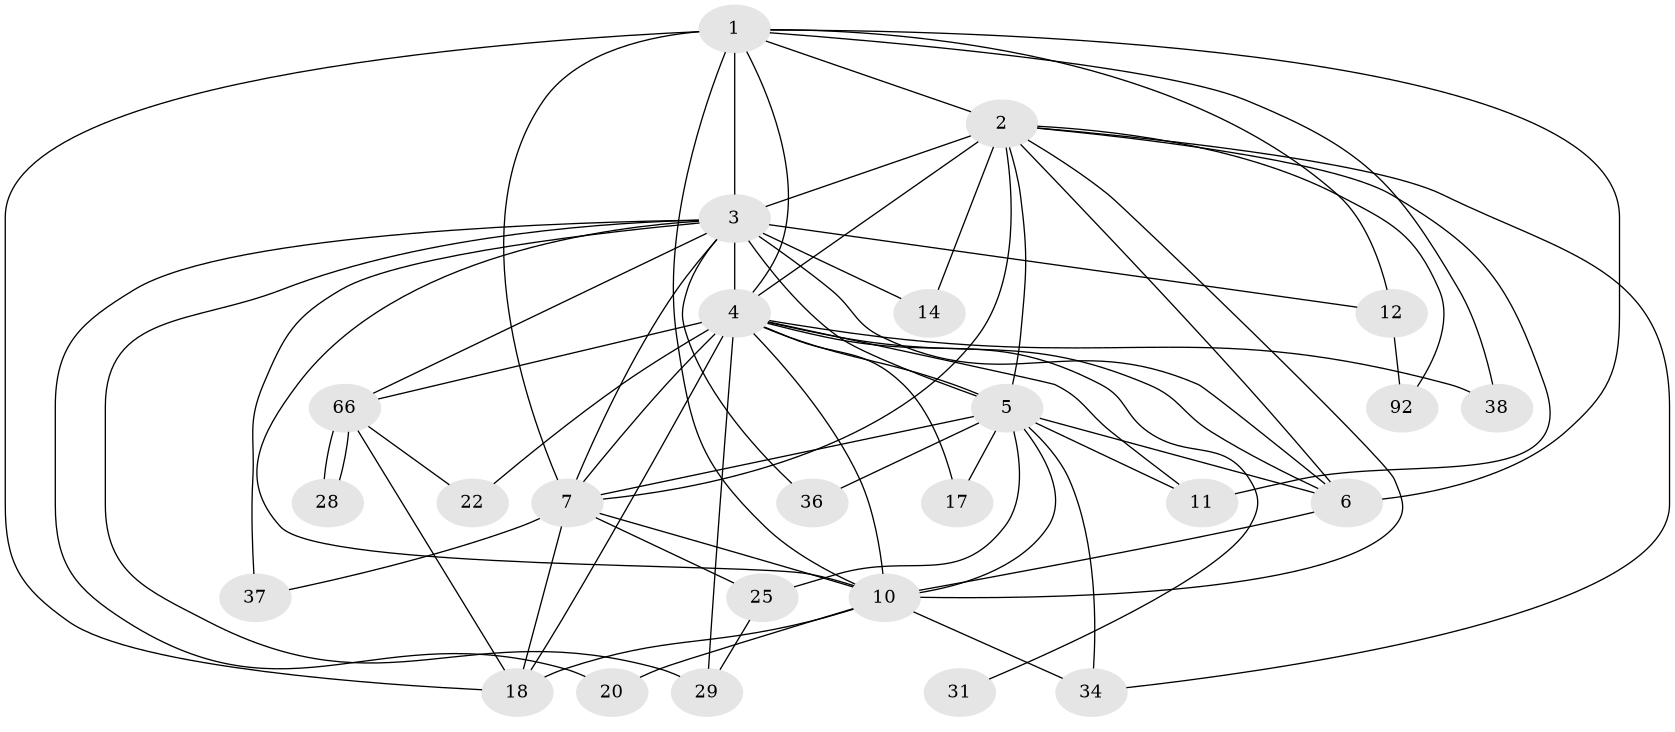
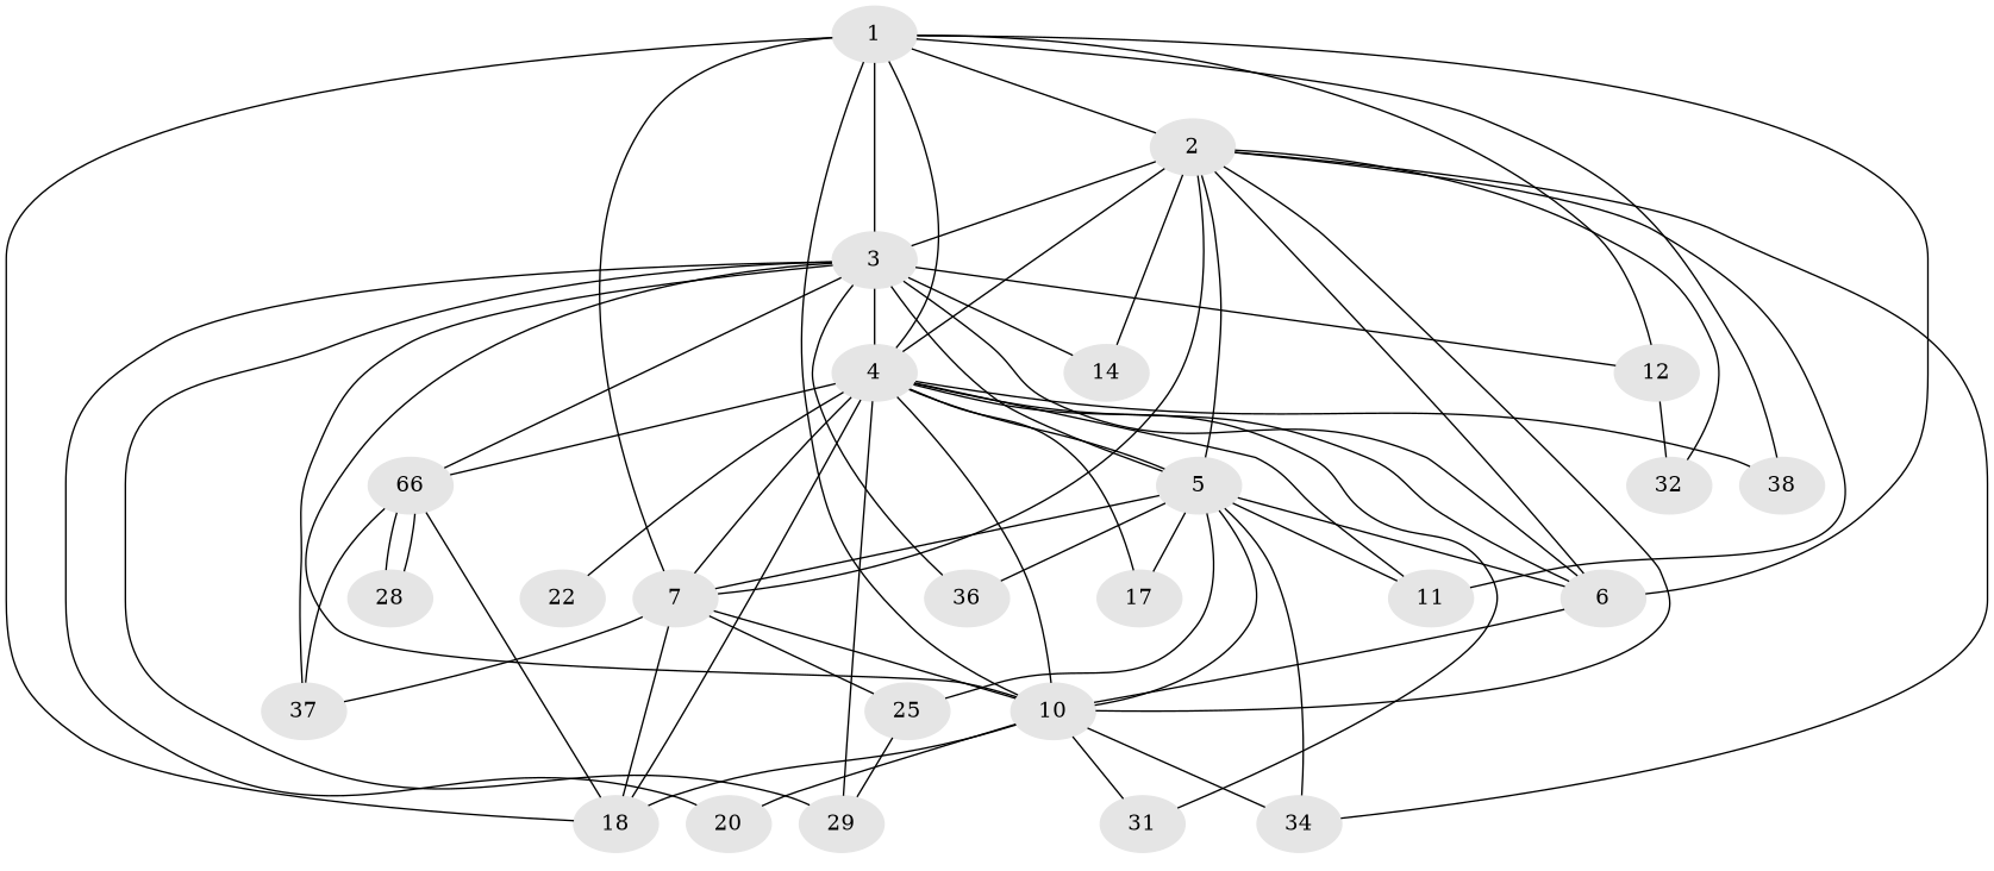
  graph {
    node [color=gray90 style=filled]
    2 [super="+26"]
    3 [super="+8+50+43+44+45+40"]
    4 [super="+13+46+51+9+24"]
    5 [super="+48"]
    6
    7 [super="+19"]
    10 [super="+15+21+23"]
    11
    14
-   32 [label=92]
+   32
    34
    1
    12
    18 [super="+41+39+33"]
    38 [super="+47+42"]
    n16 [label=66]
    20
    29 [super="+49"]
    36
    37
    17
    22
    31
    25
    28
    2 -- 3 [weight=2]
    2 -- 4 [weight=2]
    2 -- 5
    2 -- 6
    2 -- 7 [weight=3]
    2 -- 10
    2 -- 11
    2 -- 14
    2 -- 32
    2 -- 34
    3 -- 4 [weight=8]
    3 -- 5 [weight=2]
    3 -- 6 [weight=2]
-   3 -- 7 [weight=3]
    3 -- 10 [weight=3]
    3 -- 14
    3 -- 12
    3 -- n16 [weight=2]
    3 -- 20
    3 -- 29
    3 -- 36
    3 -- 37
    4 -- 5 [weight=3]
    4 -- 6 [weight=2]
    4 -- 7 [weight=3]
    4 -- 10 [weight=2]
    4 -- 11
    4 -- 18
    4 -- 38
    4 -- n16 [weight=2]
    4 -- 29
    4 -- 17
    4 -- 22
    4 -- 31
    5 -- 6
    5 -- 7
    5 -- 10 [weight=3]
    5 -- 11
    5 -- 34
    5 -- 36
    5 -- 17
    5 -- 25
    6 -- 10 [weight=2]
    7 -- 10
    7 -- 18
    7 -- 37
    7 -- 25
    10 -- 34 [weight=2]
    10 -- 18
    10 -- 20
+   10 -- 31
    1 -- 2
    1 -- 3 [weight=3]
    1 -- 4 [weight=2]
    1 -- 6
    1 -- 7
    1 -- 10 [weight=2]
    1 -- 12
    1 -- 18
    1 -- 38
    12 -- 32
    n16 -- 18
-   n16 -- 22
+   n16 -- 37
    n16 -- 28
    n16 -- 28
    25 -- 29
  }
